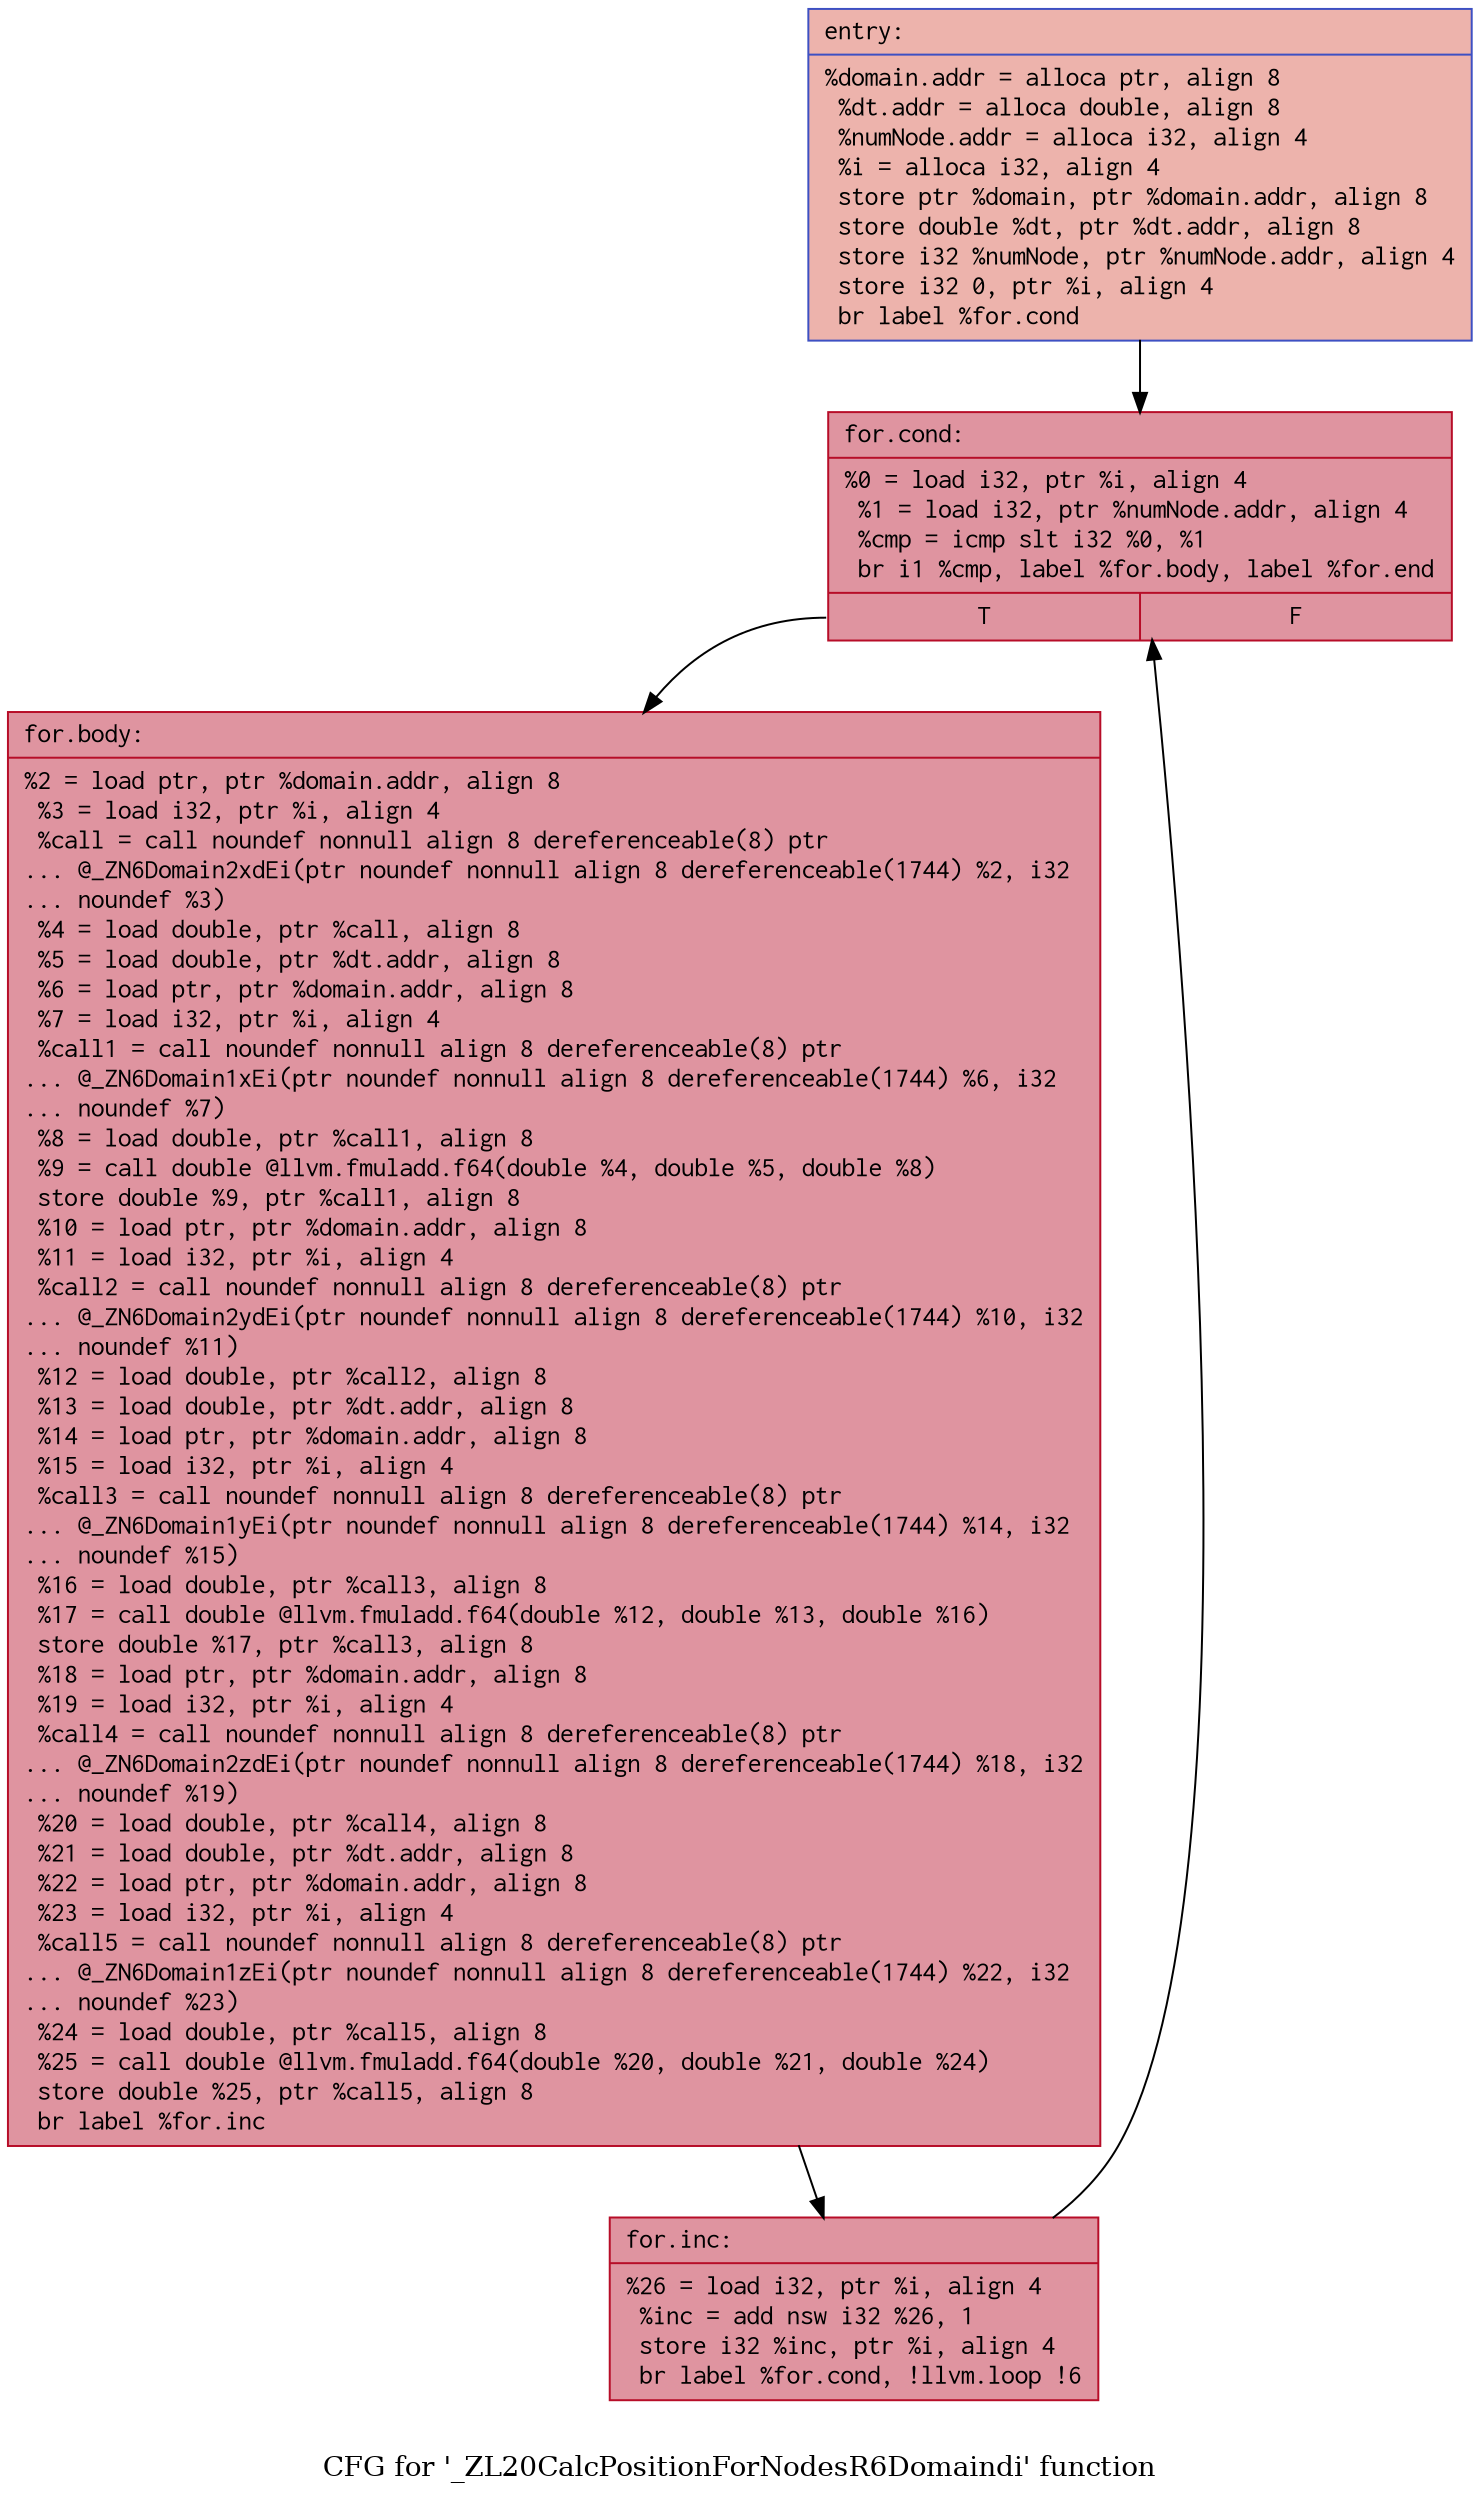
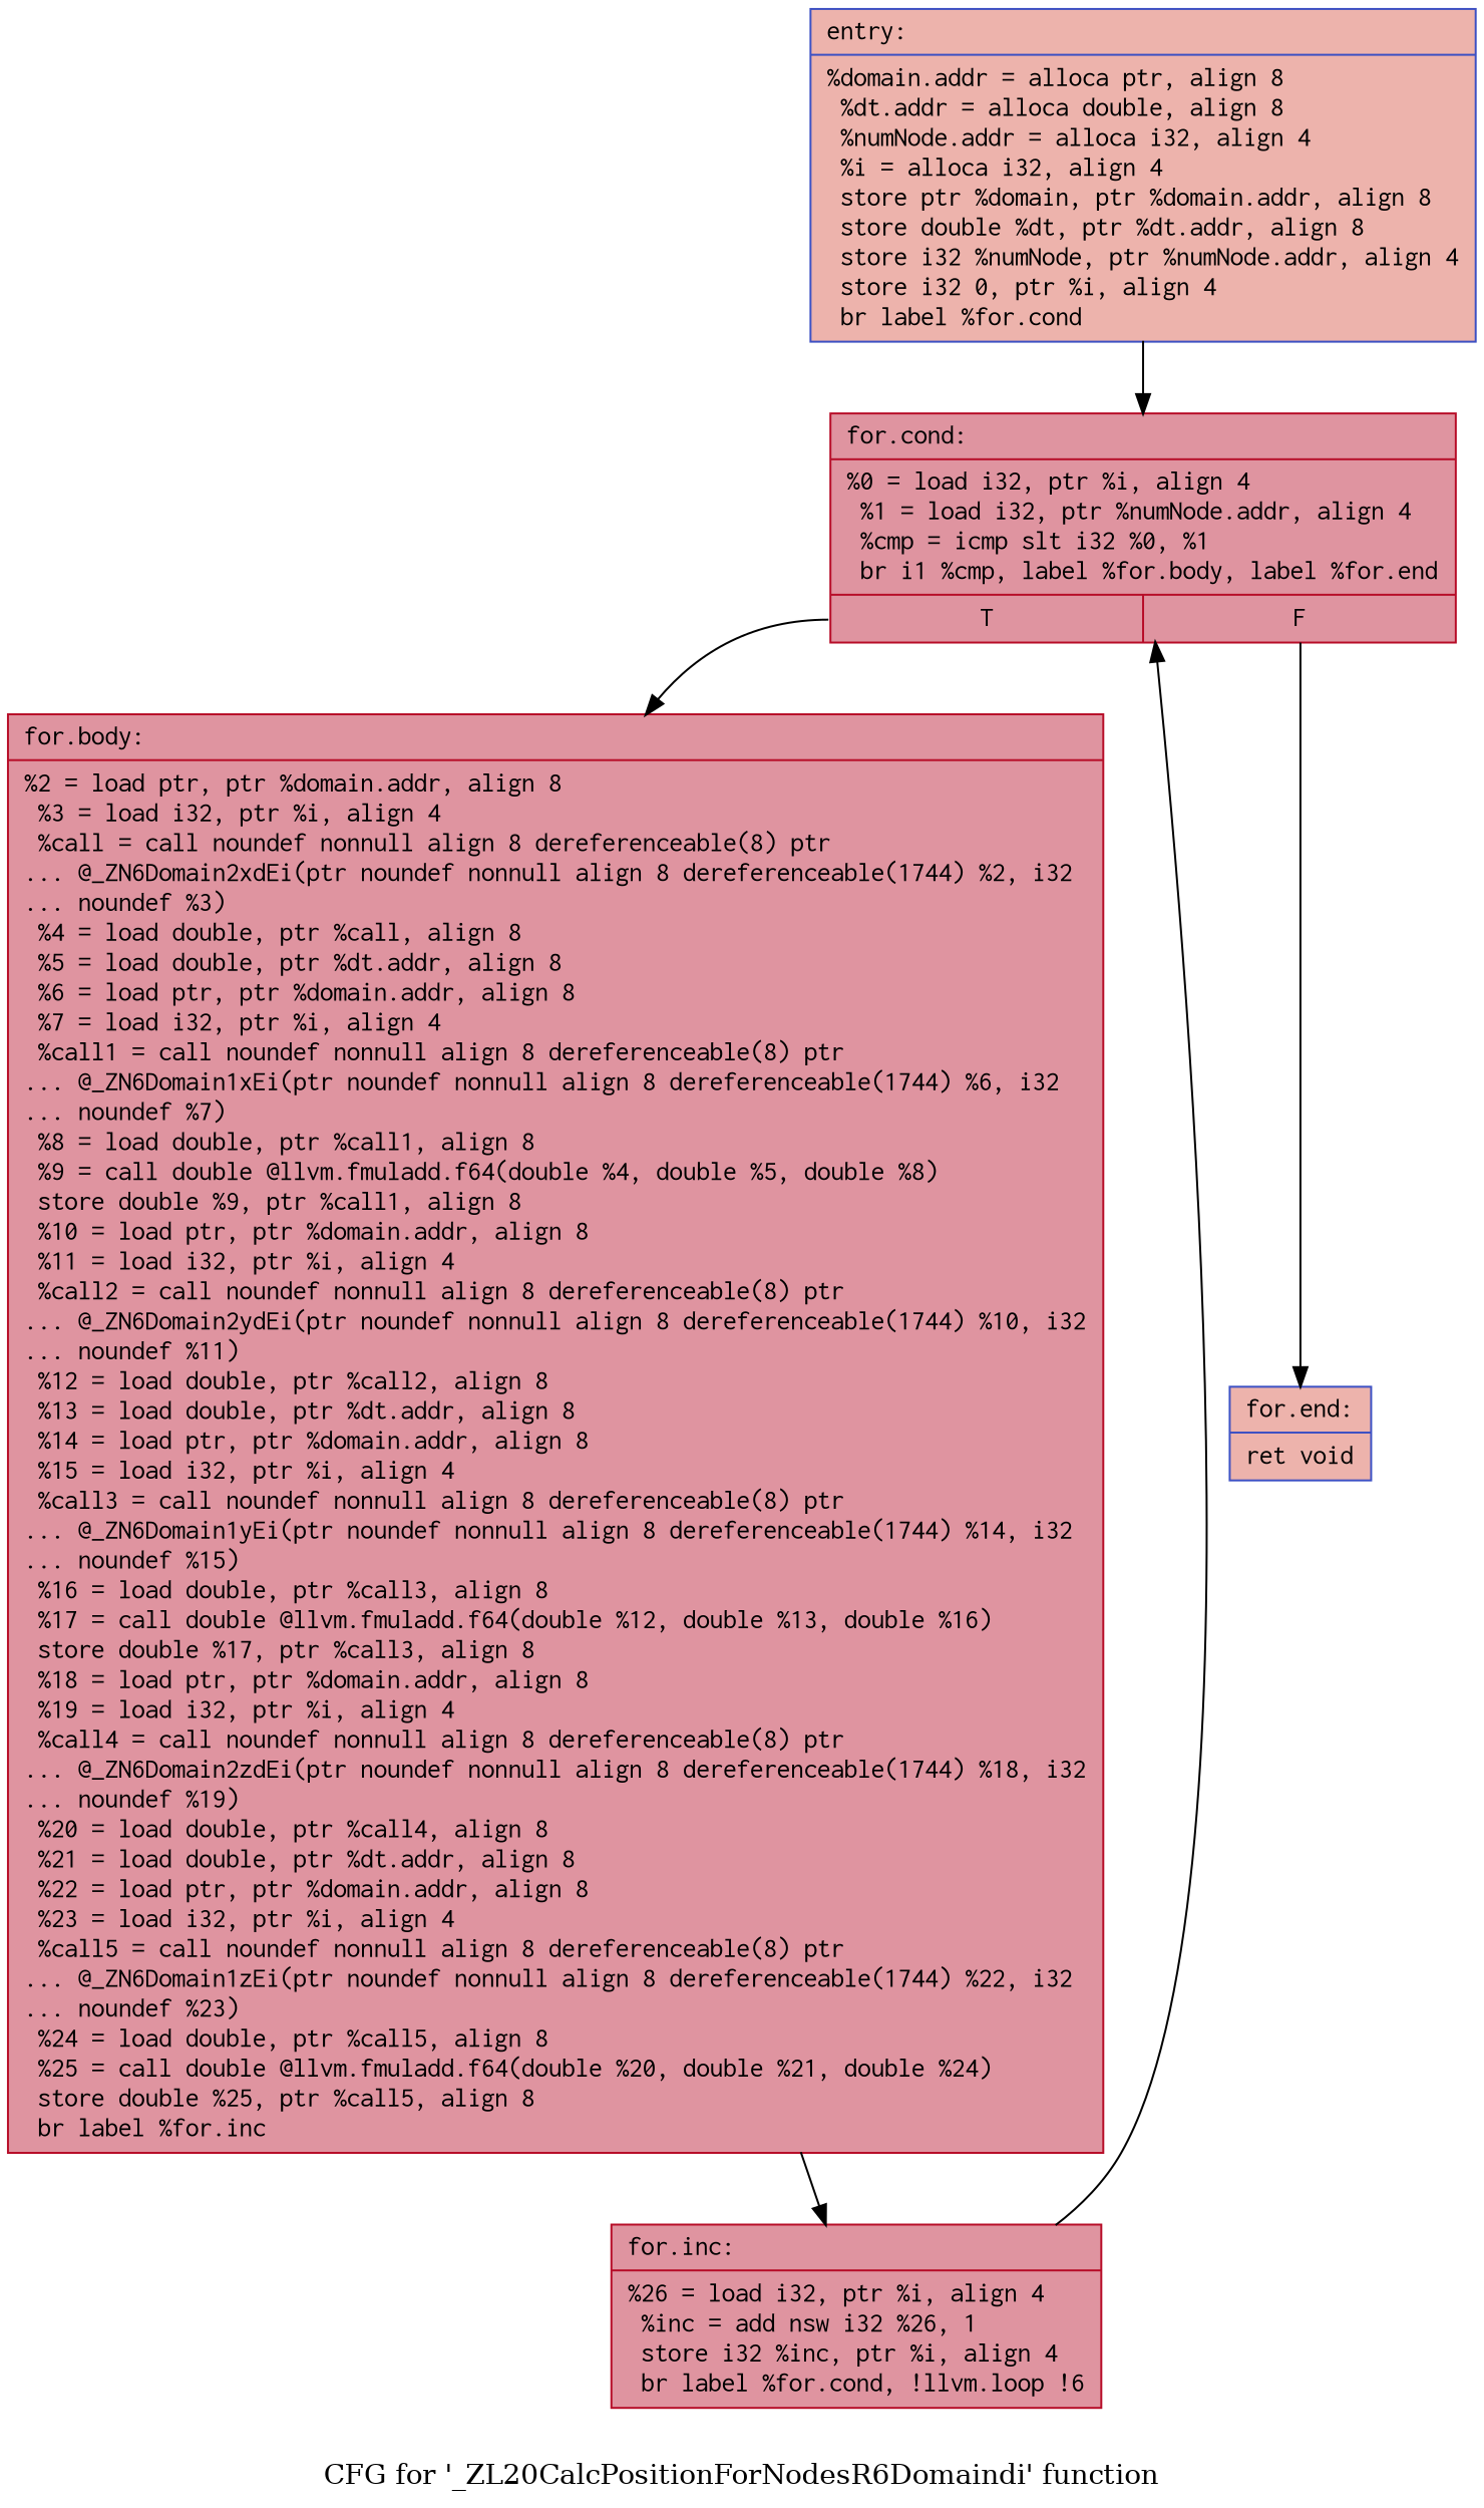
  digraph {
    label="CFG for '_ZL20CalcPositionForNodesR6Domaindi' function"
    node [color="#b70d28ff" fillcolor="#b70d2870" fontname=Courier shape=record style=filled]
    n1 [color="#3d50c3ff" fillcolor="#d6524470" label="{entry:\l|  %domain.addr = alloca ptr, align 8\l  %dt.addr = alloca double, align 8\l  %numNode.addr = alloca i32, align 4\l  %i = alloca i32, align 4\l  store ptr %domain, ptr %domain.addr, align 8\l  store double %dt, ptr %dt.addr, align 8\l  store i32 %numNode, ptr %numNode.addr, align 4\l  store i32 0, ptr %i, align 4\l  br label %for.cond\l}"]
    n2 [label="{for.cond:\l|  %0 = load i32, ptr %i, align 4\l  %1 = load i32, ptr %numNode.addr, align 4\l  %cmp = icmp slt i32 %0, %1\l  br i1 %cmp, label %for.body, label %for.end\l|{<s0>T|<s1>F}}"]
    n3 [label="{for.body:\l|  %2 = load ptr, ptr %domain.addr, align 8\l  %3 = load i32, ptr %i, align 4\l  %call = call noundef nonnull align 8 dereferenceable(8) ptr\l... @_ZN6Domain2xdEi(ptr noundef nonnull align 8 dereferenceable(1744) %2, i32\l... noundef %3)\l  %4 = load double, ptr %call, align 8\l  %5 = load double, ptr %dt.addr, align 8\l  %6 = load ptr, ptr %domain.addr, align 8\l  %7 = load i32, ptr %i, align 4\l  %call1 = call noundef nonnull align 8 dereferenceable(8) ptr\l... @_ZN6Domain1xEi(ptr noundef nonnull align 8 dereferenceable(1744) %6, i32\l... noundef %7)\l  %8 = load double, ptr %call1, align 8\l  %9 = call double @llvm.fmuladd.f64(double %4, double %5, double %8)\l  store double %9, ptr %call1, align 8\l  %10 = load ptr, ptr %domain.addr, align 8\l  %11 = load i32, ptr %i, align 4\l  %call2 = call noundef nonnull align 8 dereferenceable(8) ptr\l... @_ZN6Domain2ydEi(ptr noundef nonnull align 8 dereferenceable(1744) %10, i32\l... noundef %11)\l  %12 = load double, ptr %call2, align 8\l  %13 = load double, ptr %dt.addr, align 8\l  %14 = load ptr, ptr %domain.addr, align 8\l  %15 = load i32, ptr %i, align 4\l  %call3 = call noundef nonnull align 8 dereferenceable(8) ptr\l... @_ZN6Domain1yEi(ptr noundef nonnull align 8 dereferenceable(1744) %14, i32\l... noundef %15)\l  %16 = load double, ptr %call3, align 8\l  %17 = call double @llvm.fmuladd.f64(double %12, double %13, double %16)\l  store double %17, ptr %call3, align 8\l  %18 = load ptr, ptr %domain.addr, align 8\l  %19 = load i32, ptr %i, align 4\l  %call4 = call noundef nonnull align 8 dereferenceable(8) ptr\l... @_ZN6Domain2zdEi(ptr noundef nonnull align 8 dereferenceable(1744) %18, i32\l... noundef %19)\l  %20 = load double, ptr %call4, align 8\l  %21 = load double, ptr %dt.addr, align 8\l  %22 = load ptr, ptr %domain.addr, align 8\l  %23 = load i32, ptr %i, align 4\l  %call5 = call noundef nonnull align 8 dereferenceable(8) ptr\l... @_ZN6Domain1zEi(ptr noundef nonnull align 8 dereferenceable(1744) %22, i32\l... noundef %23)\l  %24 = load double, ptr %call5, align 8\l  %25 = call double @llvm.fmuladd.f64(double %20, double %21, double %24)\l  store double %25, ptr %call5, align 8\l  br label %for.inc\l}"]
+   n4 [color="#3d50c3ff" fillcolor="#d6524470" label="{for.end:\l|  ret void\l}"]
    n5 [label="{for.inc:\l|  %26 = load i32, ptr %i, align 4\l  %inc = add nsw i32 %26, 1\l  store i32 %inc, ptr %i, align 4\l  br label %for.cond, !llvm.loop !6\l}"]
    n1 -> n2
    n2 -> n3 [tailport=s0]
+   n2 -> n4 [tailport=s1]
    n3 -> n5
    n5 -> n2
  }
